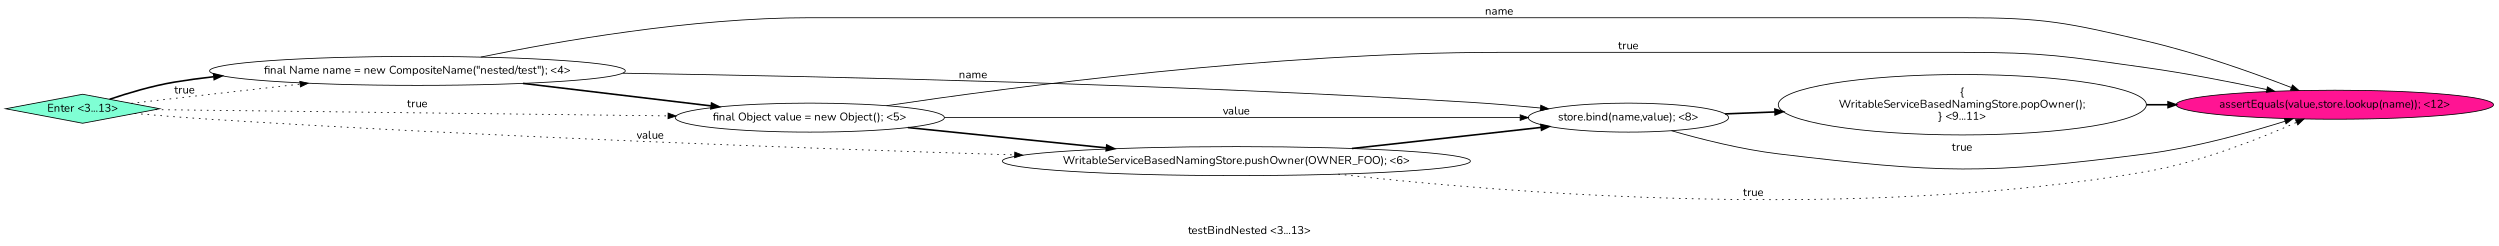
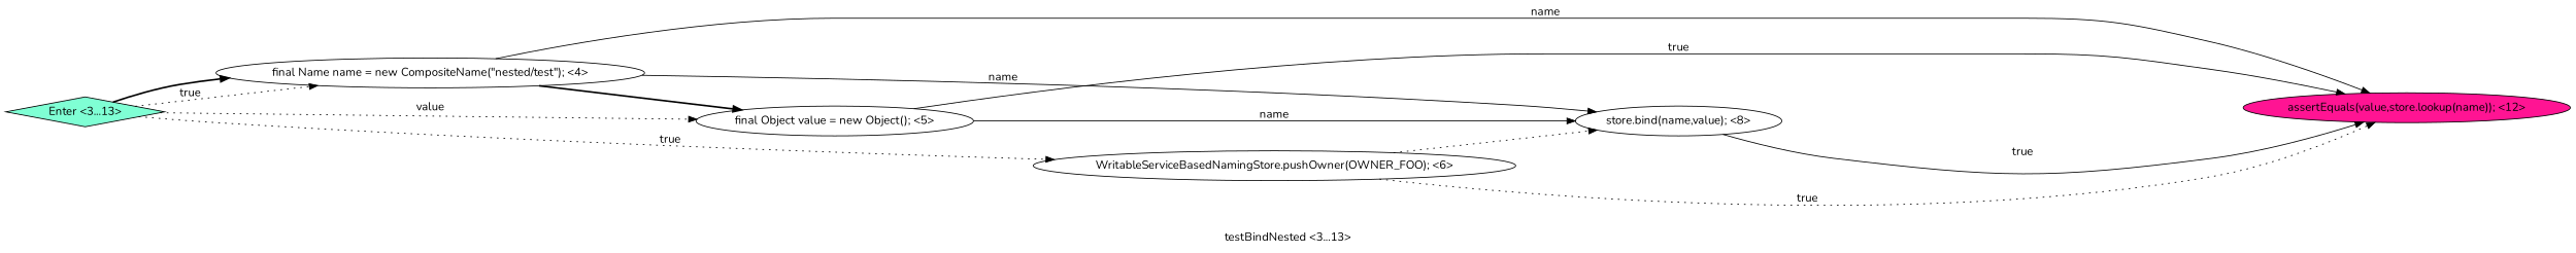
  digraph {
    fontname=Nunito
    label="testBindNested <3...13>"
    rankdir=LR
    node [fillcolor=white fontname=Nunito shape=ellipse style=filled]
    edge [fontname=Nunito style=bold]
    n1 [label="store.bind(name,value); <8>"]
-   n2 [label="{\nWritableServiceBasedNamingStore.popOwner();\n} <9...11>"]
    n3 [fillcolor=deeppink label="assertEquals(value,store.lookup(name)); <12>"]
    n4 [label="WritableServiceBasedNamingStore.pushOwner(OWNER_FOO); <6>"]
    n5 [label="final Name name = new CompositeName(\"nested/test\"); <4>"]
    n6 [label="final Object value = new Object(); <5>"]
    n7 [fillcolor=aquamarine label="Enter <3...13>" shape=diamond]
-   n1 -> n2
    n1 -> n3 [label=true style=solid]
-   n2 -> n3
-   n4 -> n1
+   n4 -> n1 [style=dotted]
    n4 -> n3 [label=true style=dotted]
    n5 -> n1 [label=name style=solid]
    n5 -> n3 [label=name style=solid]
    n5 -> n6
-   n6 -> n1 [label=value style=solid]
+   n6 -> n1 [label=name style=solid]
    n6 -> n3 [label=true style=solid]
-   n6 -> n4
-   n7 -> n4 [label=value style=dotted]
+   n7 -> n4 [label=true style=dotted]
    n7 -> n5 [label=true style=dotted]
    n7 -> n5
-   n7 -> n6 [label=true style=dotted]
+   n7 -> n6 [label=value style=dotted]
  }
